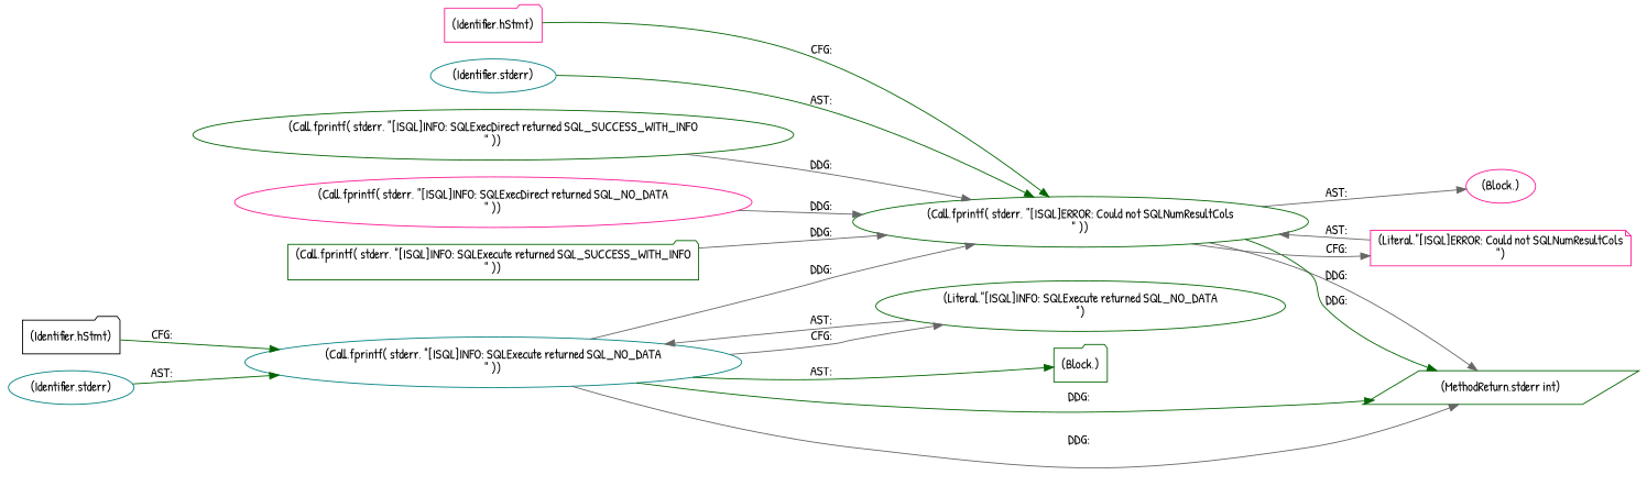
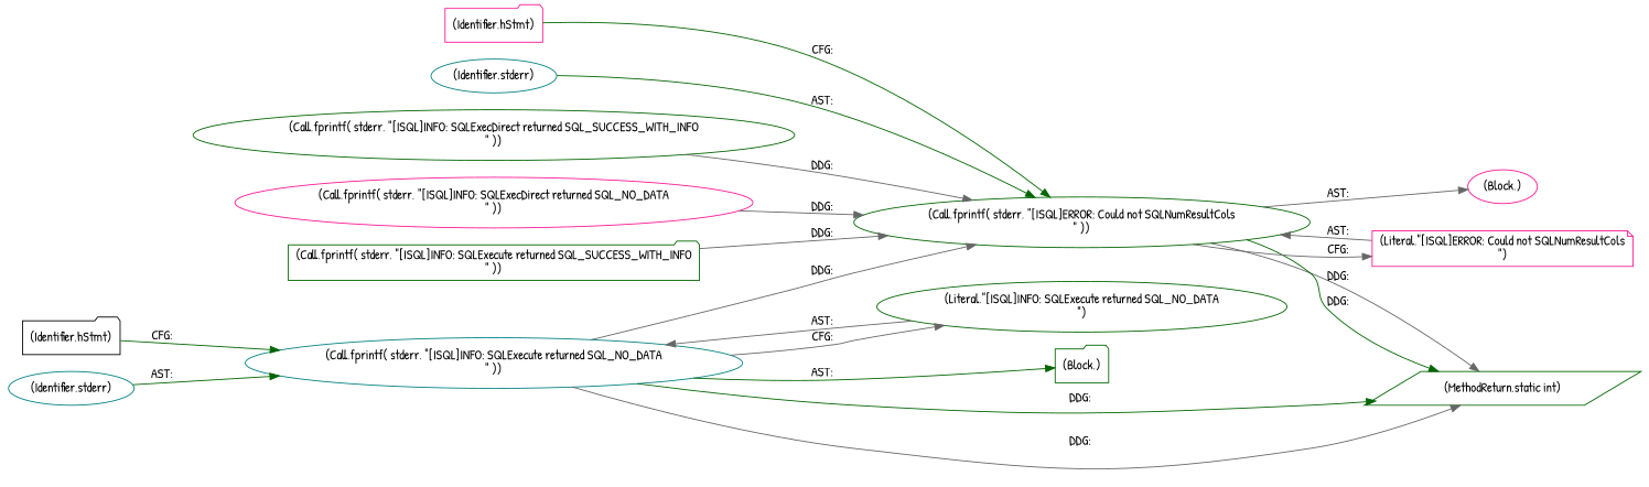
  digraph {
    rankdir=LR
    fontname="Patrick Hand"
    node [color=darkgreen shape=ellipse fontname="Patrick Hand"]
    edge [color=gray40 fontname="Patrick Hand"]
    n1 [label="(Call,fprintf( stderr, \"[ISQL]INFO: SQLExecute returned SQL_NO_DATA\n\" ))" color=teal]
    n2 [label="(Call,fprintf( stderr, \"[ISQL]ERROR: Could not SQLNumResultCols\n\" ))"]
    n3 [label="(Literal,\"[ISQL]INFO: SQLExecute returned SQL_NO_DATA\n\")"]
    n4 [label="(Block,)" shape=folder]
-   n5 [label="(MethodReturn,stderr int)" shape=parallelogram]
+   n5 [label="(MethodReturn,static int)" shape=parallelogram]
    n6 [label="(Block,)" color=deeppink]
    n7 [label="(Literal,\"[ISQL]ERROR: Could not SQLNumResultCols\n\")" color=deeppink shape=note]
    n8 [label="(Identifier,hStmt)" color=deeppink shape=folder]
    n9 [label="(Identifier,hStmt)" color=black shape=folder]
    n10 [label="(Identifier,stderr)" color=teal]
    n11 [label="(Identifier,stderr)" color=teal]
    n12 [label="(Call,fprintf( stderr, \"[ISQL]INFO: SQLExecDirect returned SQL_SUCCESS_WITH_INFO\n\" ))"]
    n13 [label="(Call,fprintf( stderr, \"[ISQL]INFO: SQLExecDirect returned SQL_NO_DATA\n\" ))" color=deeppink]
    n14 [label="(Call,fprintf( stderr, \"[ISQL]INFO: SQLExecute returned SQL_SUCCESS_WITH_INFO\n\" ))" shape=folder]
    n1 -> n2 [label="DDG: "]
    n1 -> n3 [label="CFG: "]
    n1 -> n4 [label="AST: " color=darkgreen]
    n1 -> n5 [label="DDG: "]
    n1 -> n5 [label="DDG: " color=darkgreen]
    n2 -> n5 [label="DDG: "]
    n2 -> n5 [label="DDG: " color=darkgreen]
    n2 -> n6 [label="AST: "]
    n2 -> n7 [label="CFG: "]
    n3 -> n1 [label="AST: "]
    n7 -> n2 [label="AST: "]
    n8 -> n2 [label="CFG: " color=darkgreen]
    n9 -> n1 [label="CFG: " color=darkgreen]
    n10 -> n1 [label="AST: " color=darkgreen]
    n11 -> n2 [label="AST: " color=darkgreen]
    n12 -> n2 [label="DDG: "]
    n13 -> n2 [label="DDG: "]
    n14 -> n2 [label="DDG: "]
  }
